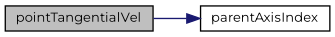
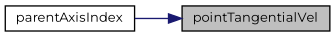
  digraph {
    rankdir=LR
    fontname=Montserrat
    node [color=black fontname=Montserrat fontsize=10 shape=record style=filled]
    n1 [fillcolor=grey75 fontcolor=black height=0.2 label=pointTangentialVel width=0.4]
    n2 [fillcolor=white height=0.2 label=parentAxisIndex width=0.4]
-   n1 -> n2 [color=midnightblue fontname=Montserrat fontsize=10 labelfontname=Helvetica labelfontsize=10 style=solid]
+   n2 -> n1 [color=midnightblue fontname=Montserrat fontsize=10 labelfontname=Helvetica labelfontsize=10 style=solid]
  }
